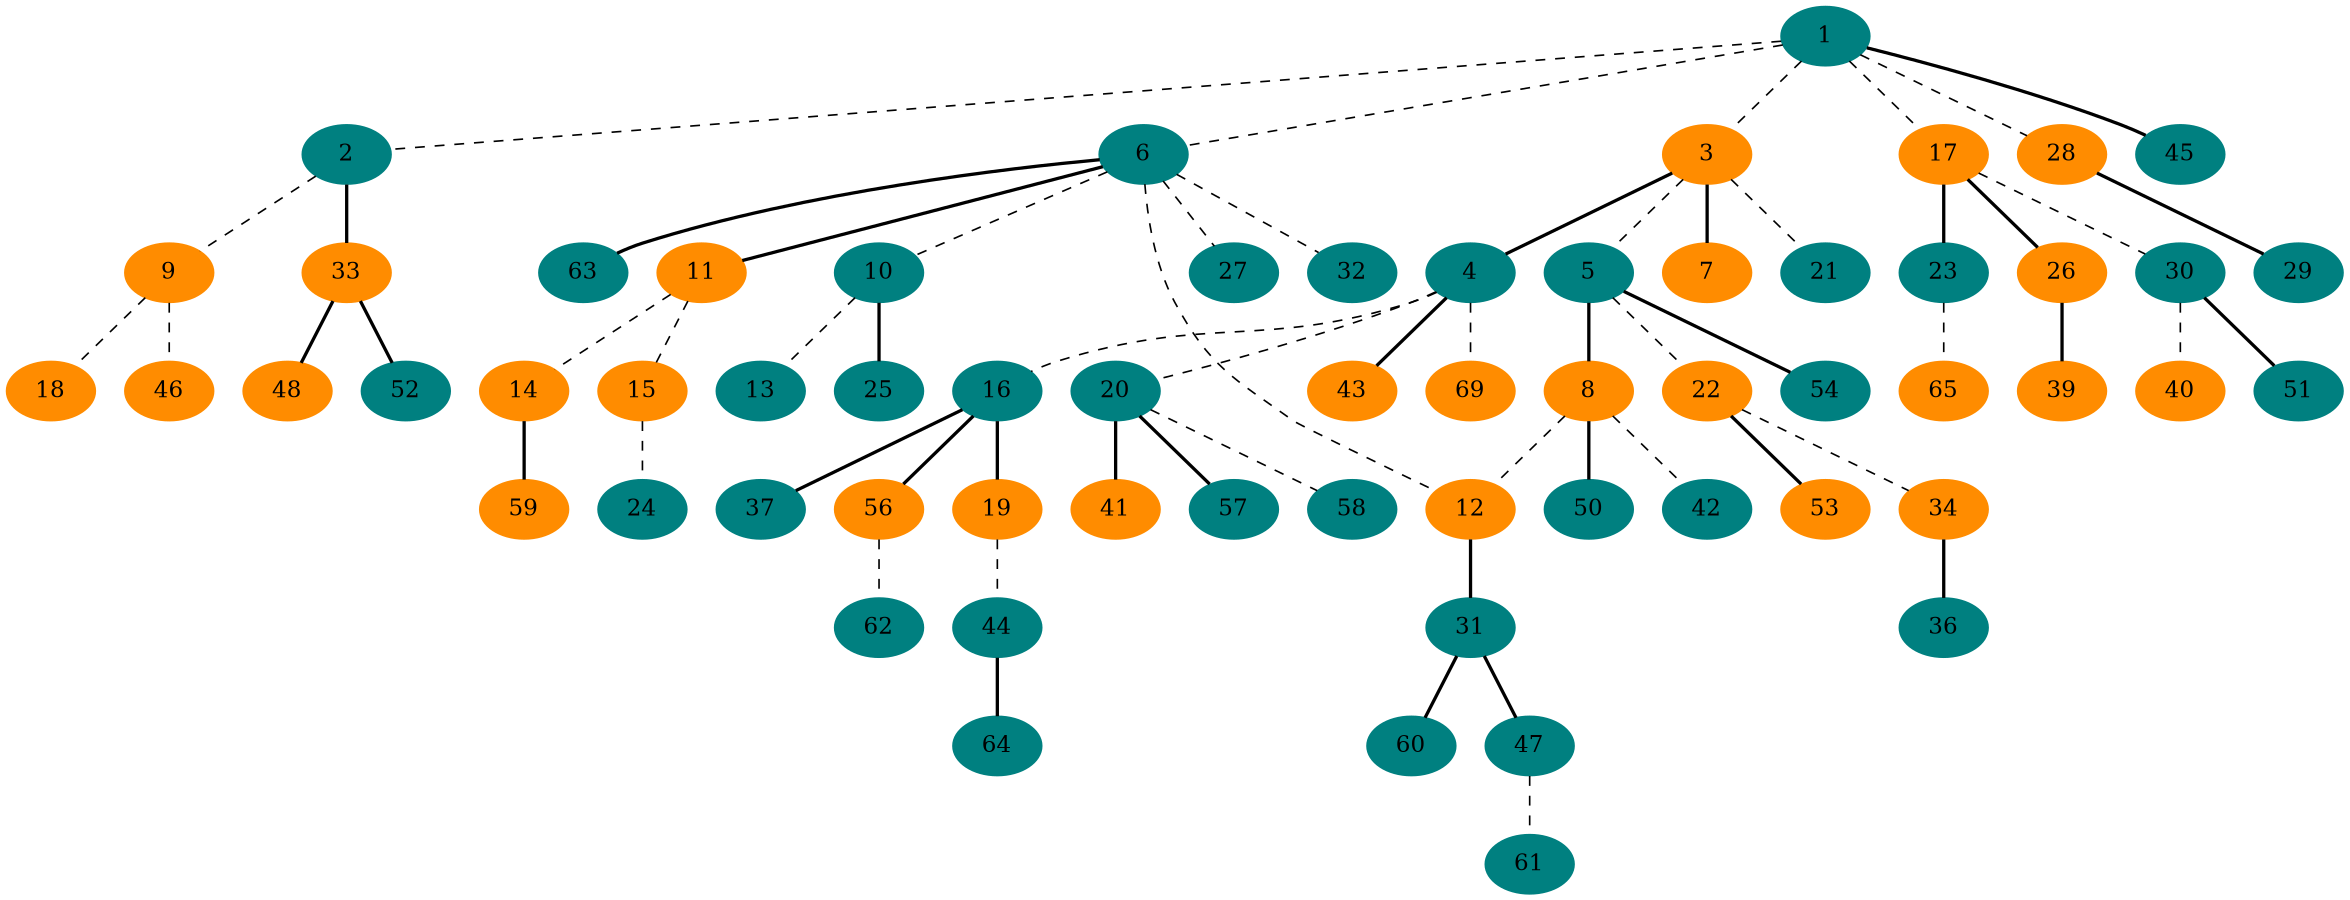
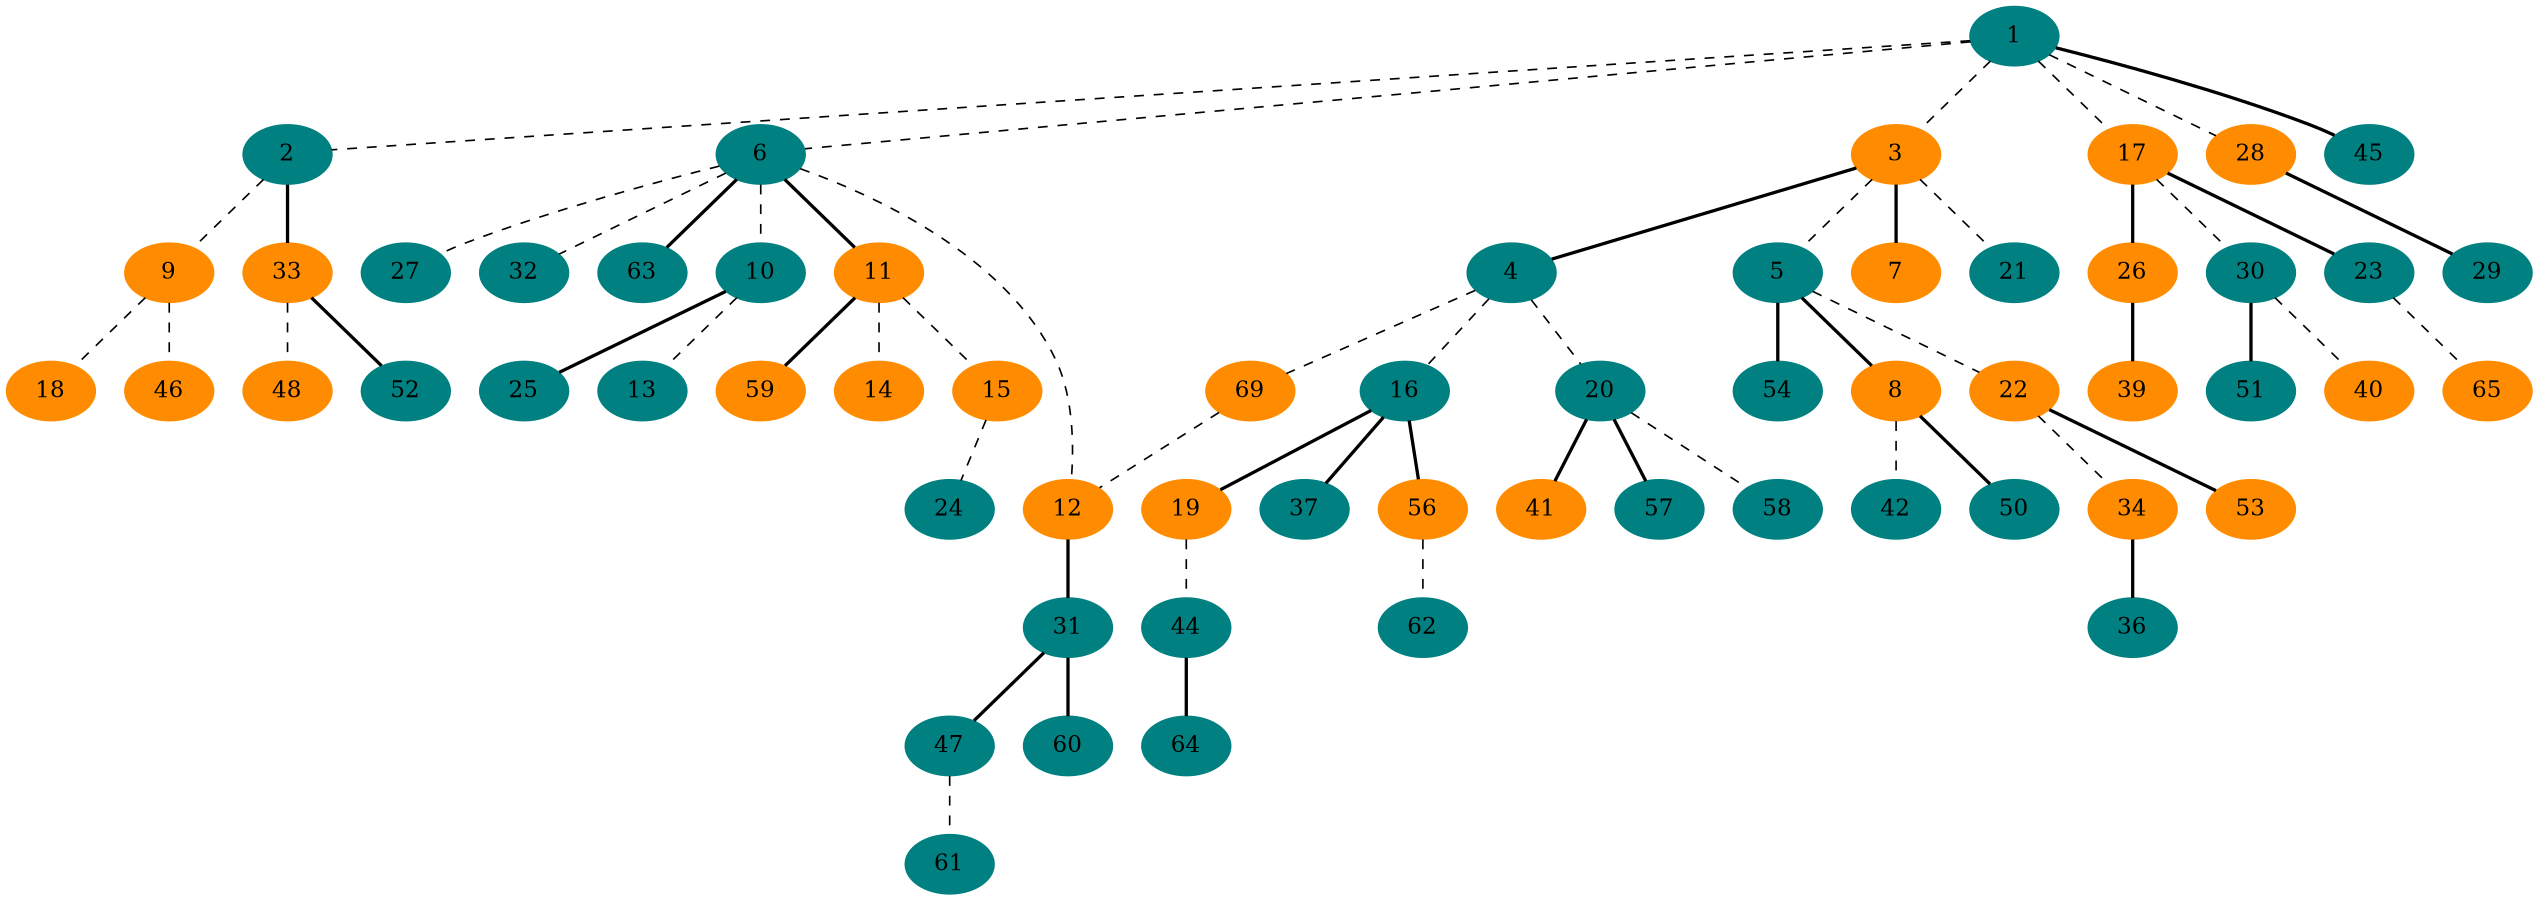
  graph {
    node [color=teal style=filled]
    edge [style=dashed]
    1
    2
    3 [color=darkorange]
    6
    17 [color=darkorange]
    28 [color=darkorange]
    45
    9 [color=darkorange]
    33 [color=darkorange]
    4
    5
    7 [color=darkorange]
    21
    10
    11 [color=darkorange]
    12 [color=darkorange]
    27
    32
    63
    23
    26 [color=darkorange]
    30
    29
    18 [color=darkorange]
    46 [color=darkorange]
    48 [color=darkorange]
    52
    16
    20
-   43 [color=darkorange]
    n31 [color=darkorange label=69]
    8 [color=darkorange]
    22 [color=darkorange]
    54
    19 [color=darkorange]
    37
    56 [color=darkorange]
    41 [color=darkorange]
    57
    58
    42
    50
    34 [color=darkorange]
    53 [color=darkorange]
    13
    25
    14 [color=darkorange]
    15 [color=darkorange]
    31
    59 [color=darkorange]
    24
    47
    60
    44
    62
    n56 [color=darkorange label=65]
    39 [color=darkorange]
    40 [color=darkorange]
    51
    64
    36
    61
    1 -- 2
    1 -- 3
    1 -- 6
    1 -- 17
    1 -- 28
    1 -- 45 [style=bold]
    2 -- 9
    2 -- 33 [style=bold]
    3 -- 4 [style=bold]
    3 -- 5
    3 -- 7 [style=bold]
    3 -- 21
    6 -- 10
    6 -- 11 [style=bold]
    6 -- 12
    6 -- 27
    6 -- 32
    6 -- 63 [style=bold]
    17 -- 23 [style=bold]
    17 -- 26 [style=bold]
    17 -- 30
    28 -- 29 [style=bold]
    9 -- 18
    9 -- 46
-   33 -- 48 [style=bold]
+   33 -- 48
    33 -- 52 [style=bold]
    4 -- 16
    4 -- 20
-   4 -- 43 [style=bold]
    4 -- n31
    5 -- 8 [style=bold]
    5 -- 22
    5 -- 54 [style=bold]
    10 -- 13
    10 -- 25 [style=bold]
    11 -- 14
    11 -- 15
    12 -- 31 [style=bold]
    23 -- n56
    26 -- 39 [style=bold]
    30 -- 40
    30 -- 51 [style=bold]
    16 -- 19 [style=bold]
    16 -- 37 [style=bold]
    16 -- 56 [style=bold]
    20 -- 41 [style=bold]
    20 -- 57 [style=bold]
    20 -- 58
-   8 -- 12
+   n31 -- 12
    8 -- 42
    8 -- 50 [style=bold]
    22 -- 34
    22 -- 53 [style=bold]
    19 -- 44
    56 -- 62
    34 -- 36 [style=bold]
-   14 -- 59 [style=bold]
+   11 -- 59 [style=bold]
    15 -- 24
    31 -- 47 [style=bold]
    31 -- 60 [style=bold]
    47 -- 61
    44 -- 64 [style=bold]
  }
